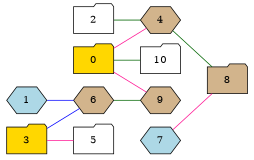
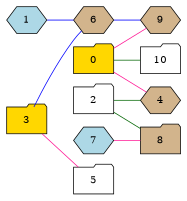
  graph {
    rankdir=LR
    node [fillcolor=tan shape=folder style=filled type=endpoint]
    edge [color=deeppink frequency=1 type0=line]
    0 [fillcolor=gold type=intersection x=419 y=283]
    4 [shape=hexagon type=intersection x=335 y=275]
    9 [shape=hexagon type=corner x=316 y=209]
    10 [fillcolor=white x=470 y=270]
    8 [type=corner x=261 y=342]
    1 [fillcolor=lightblue shape=hexagon x=105 y=208]
    6 [shape=hexagon type=intersection x=293 y=202]
    2 [fillcolor=white x=63 y=276]
    3 [fillcolor=gold type=corner x=205 y=115]
    5 [fillcolor=white x=125 y=136]
    7 [fillcolor=lightblue shape=hexagon x=94 y=359]
    0 -- 4 [angle0=.09]
    0 -- 9 [angle0=.62]
    0 -- 10 [angle0=-.25 color=darkgreen]
-   4 -- 8 [angle0=-.74 color=darkgreen]
+   2 -- 8 [angle0=-.74 color=darkgreen]
    1 -- 6 [angle0=-.03 color=blue]
-   6 -- 9 [angle0=.30 color=darkgreen]
+   6 -- 9 [angle0=.30 color=blue]
    2 -- 4 [angle0=-.00 color=darkgreen]
    3 -- 6 [angle0=.78 color=blue]
    3 -- 5 [angle0=-.26]
    7 -- 8 [angle0=-.10]
  }
